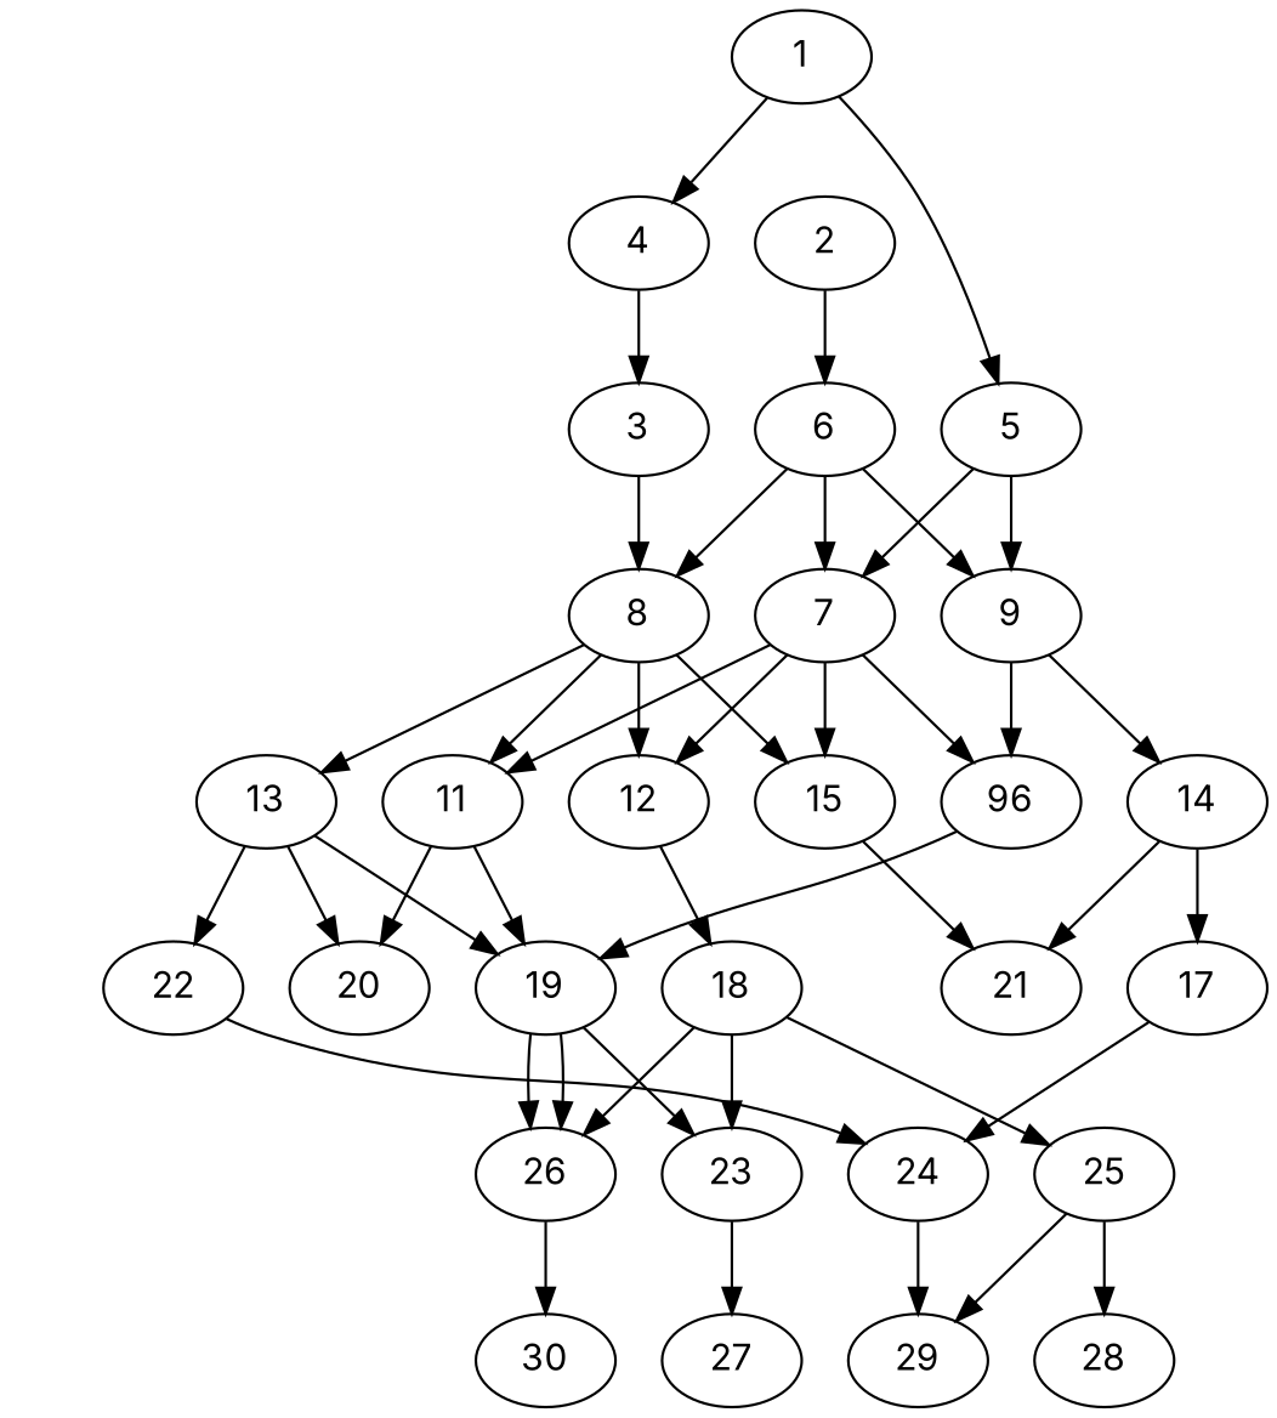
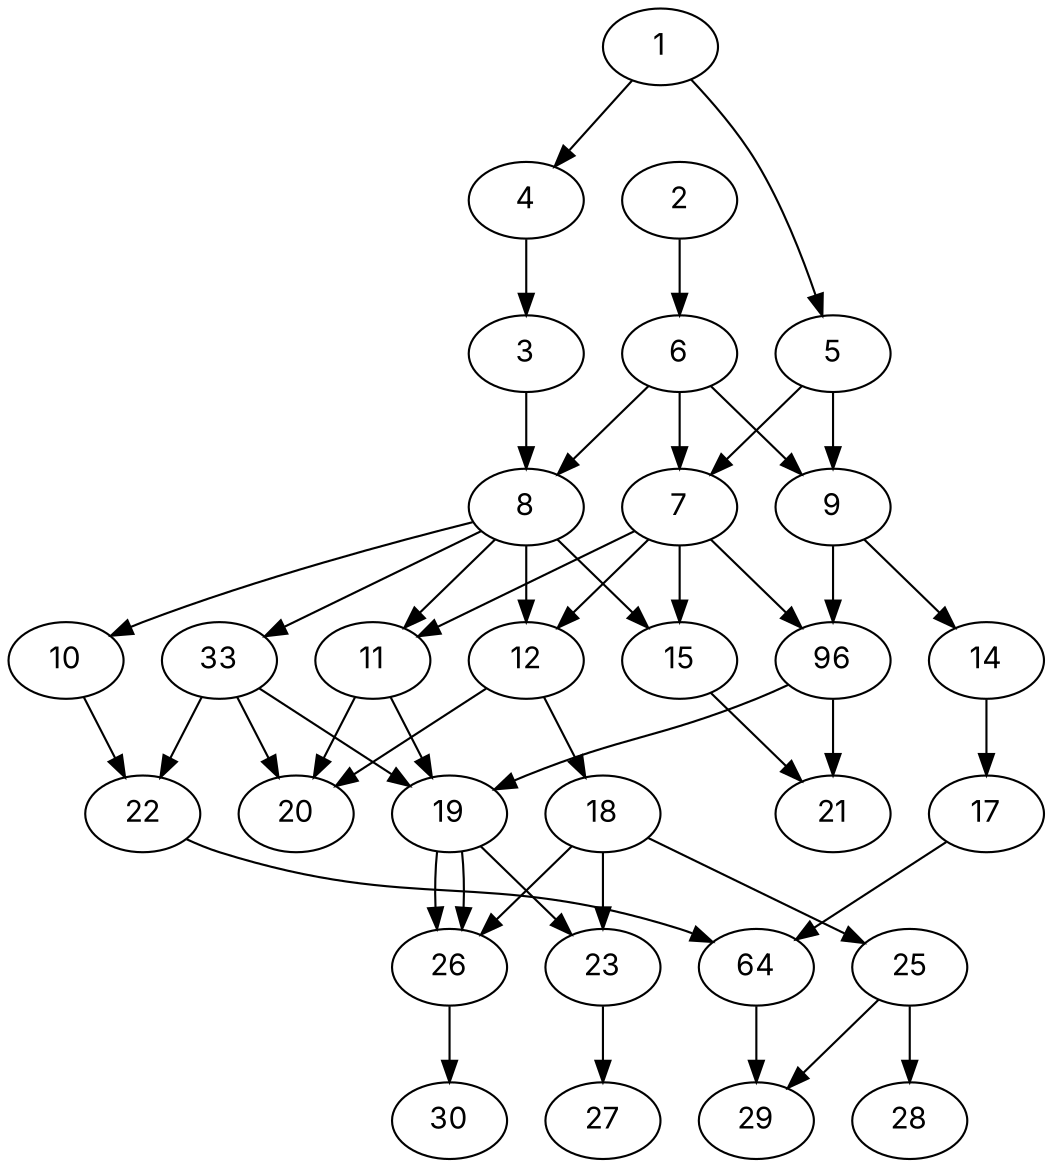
  digraph {
    fontname=Inter
    node [alpha=0.01 compute_size=134217728000 fontname=Inter result_size=0]
    edge [fontname=Inter]
    1 [alpha=0.09 compute_size=738843688960 ram=24406256 result_size=91136 trans_size=953469]
    4 [alpha=0.20 ram=37716608 trans_size=15186]
    5 [alpha=0.11 compute_size=7056588800 ram=23072528 result_size=1024 trans_size=949952]
    3 [alpha=0.04 compute_size=14220079104 ram=8366672 result_size=9216 trans_size=752993]
    8 [ram=3673280 result_size=1024 trans_size=128643]
    7 [alpha=0.03 compute_size=13659176960 ram=49515824 result_size=70656 trans_size=647304]
    9 [alpha=0.15 compute_size=28991029248 ram=3310544 result_size=29696 trans_size=503701]
    11 [alpha=0.17 compute_size=28991029248 ram=21350720 result_size=29696 trans_size=324612]
    12 [compute_size=105149280604 ram=2429840 result_size=29696 trans_size=244114]
    15 [alpha=0.08 compute_size=8589934592 ram=25838192 result_size=70656 trans_size=382443]
-   13 [alpha=0.07 compute_size=782757789696 ram=37699184 result_size=54272 trans_size=388134]
+   10 [alpha=0.14 compute_size=23423059968 ram=20930960 result_size=9216 trans_size=757692]
+   13 [alpha=0.07 compute_size=782757789696 ram=37699184 result_size=54272 trans_size=388134 label=33]
    n13 [alpha=0.08 compute_size=549755813888 label=96 ram=25925312 result_size=91136 trans_size=444558]
    14 [alpha=0.12 compute_size=10365173760 ram=27735824 result_size=91136 trans_size=403702]
    2 [alpha=0.03 compute_size=68719476736 ram=40979648 result_size=74752 trans_size=530363]
    6 [alpha=0.11 compute_size=68719476736 ram=18835328 result_size=74752 trans_size=89418]
    19 [alpha=0.12 compute_size=1313320262752 ram=40589984 result_size=1024 trans_size=901871]
    20 [alpha=0.10 compute_size=417100900002 ram=49857968 trans_size=616518]
    18 [alpha=0.16 ram=39059840 result_size=1024 trans_size=650597]
    21 [alpha=0.19 compute_size=19643392000 ram=48253376 trans_size=565912]
    22 [alpha=0.10 compute_size=549755813888 ram=10999280 result_size=91136 trans_size=316428]
    17 [alpha=0.12 compute_size=1082687488 ram=26506640 result_size=74752 trans_size=833650]
    23 [alpha=0.17 compute_size=3716659200 ram=26115392 result_size=1024 trans_size=27526]
    26 [alpha=0.13 compute_size=2377973760 ram=32942432 result_size=74752 trans_size=509007]
    25 [alpha=0.02 compute_size=1330012191038 ram=16047488 result_size=1024 trans_size=165343]
-   24 [alpha=0.02 compute_size=213458878464 ram=12803456 result_size=91136 trans_size=241621]
+   24 [alpha=0.02 compute_size=213458878464 ram=12803456 result_size=91136 trans_size=241621 label=64]
    29 [compute_size=28566355968 ram=41115872 trans_size=319976]
    27 [alpha=0.06 compute_size=231928233984 ram=13614464 trans_size=11574]
    30 [alpha=0.02 compute_size=13769097216 ram=17968880 trans_size=423107]
    28 [alpha=0.05 compute_size=126522753024 ram=35389712 trans_size=413836]
    1 -> 4
    1 -> 5
    4 -> 3
    5 -> 7
    5 -> 9
    3 -> 8
    8 -> 11
    8 -> 12
    8 -> 15
+   8 -> 10
    8 -> 13
    7 -> 11
    7 -> 12
    7 -> 15
    7 -> n13
    9 -> n13
    9 -> 14
    11 -> 19
    11 -> 20
+   12 -> 20
    12 -> 18
    15 -> 21
+   10 -> 22
    13 -> 19
    13 -> 20
    13 -> 22
    n13 -> 19
-   14 -> 21
+   n13 -> 21
    14 -> 17
    2 -> 6
    6 -> 8
    6 -> 7
    6 -> 9
    19 -> 23
    19 -> 26
    19 -> 26
    18 -> 23
    18 -> 26
    18 -> 25
    22 -> 24
    17 -> 24
    23 -> 27
    26 -> 30
    25 -> 29
    25 -> 28
    24 -> 29
  }
